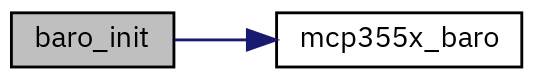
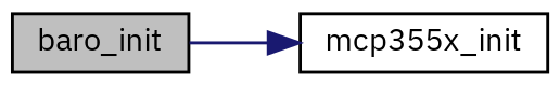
  digraph {
    rankdir=LR
    fontname="IBM Plex Sans"
    node [color=black fontname="IBM Plex Sans" fontsize=10 shape=record style=filled]
    n1 [fillcolor=grey75 fontcolor=black height=0.2 label=baro_init width=0.4]
-   n2 [fillcolor=white height=0.2 label=mcp355x_baro width=0.4]
+   n2 [fillcolor=white height=0.2 label=mcp355x_init width=0.4]
    n1 -> n2 [color=midnightblue fontname="IBM Plex Sans" fontsize=10 labelfontname=FreeSans labelfontsize=10 style=solid]
  }
